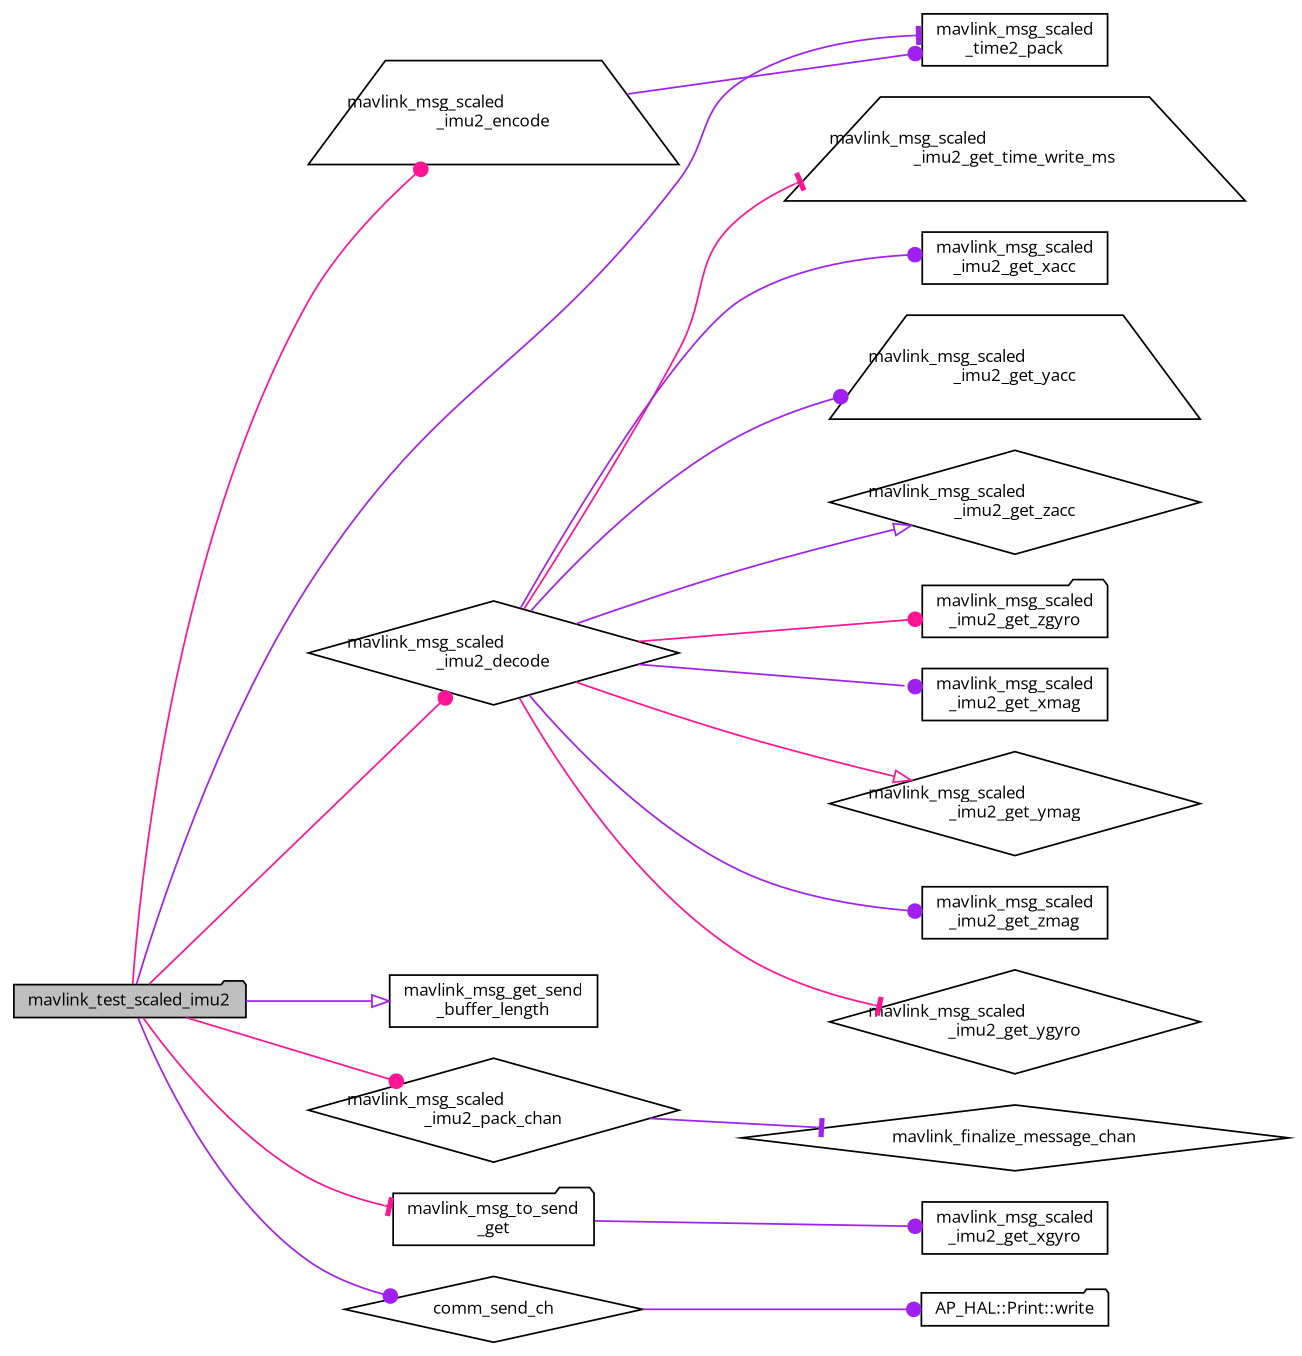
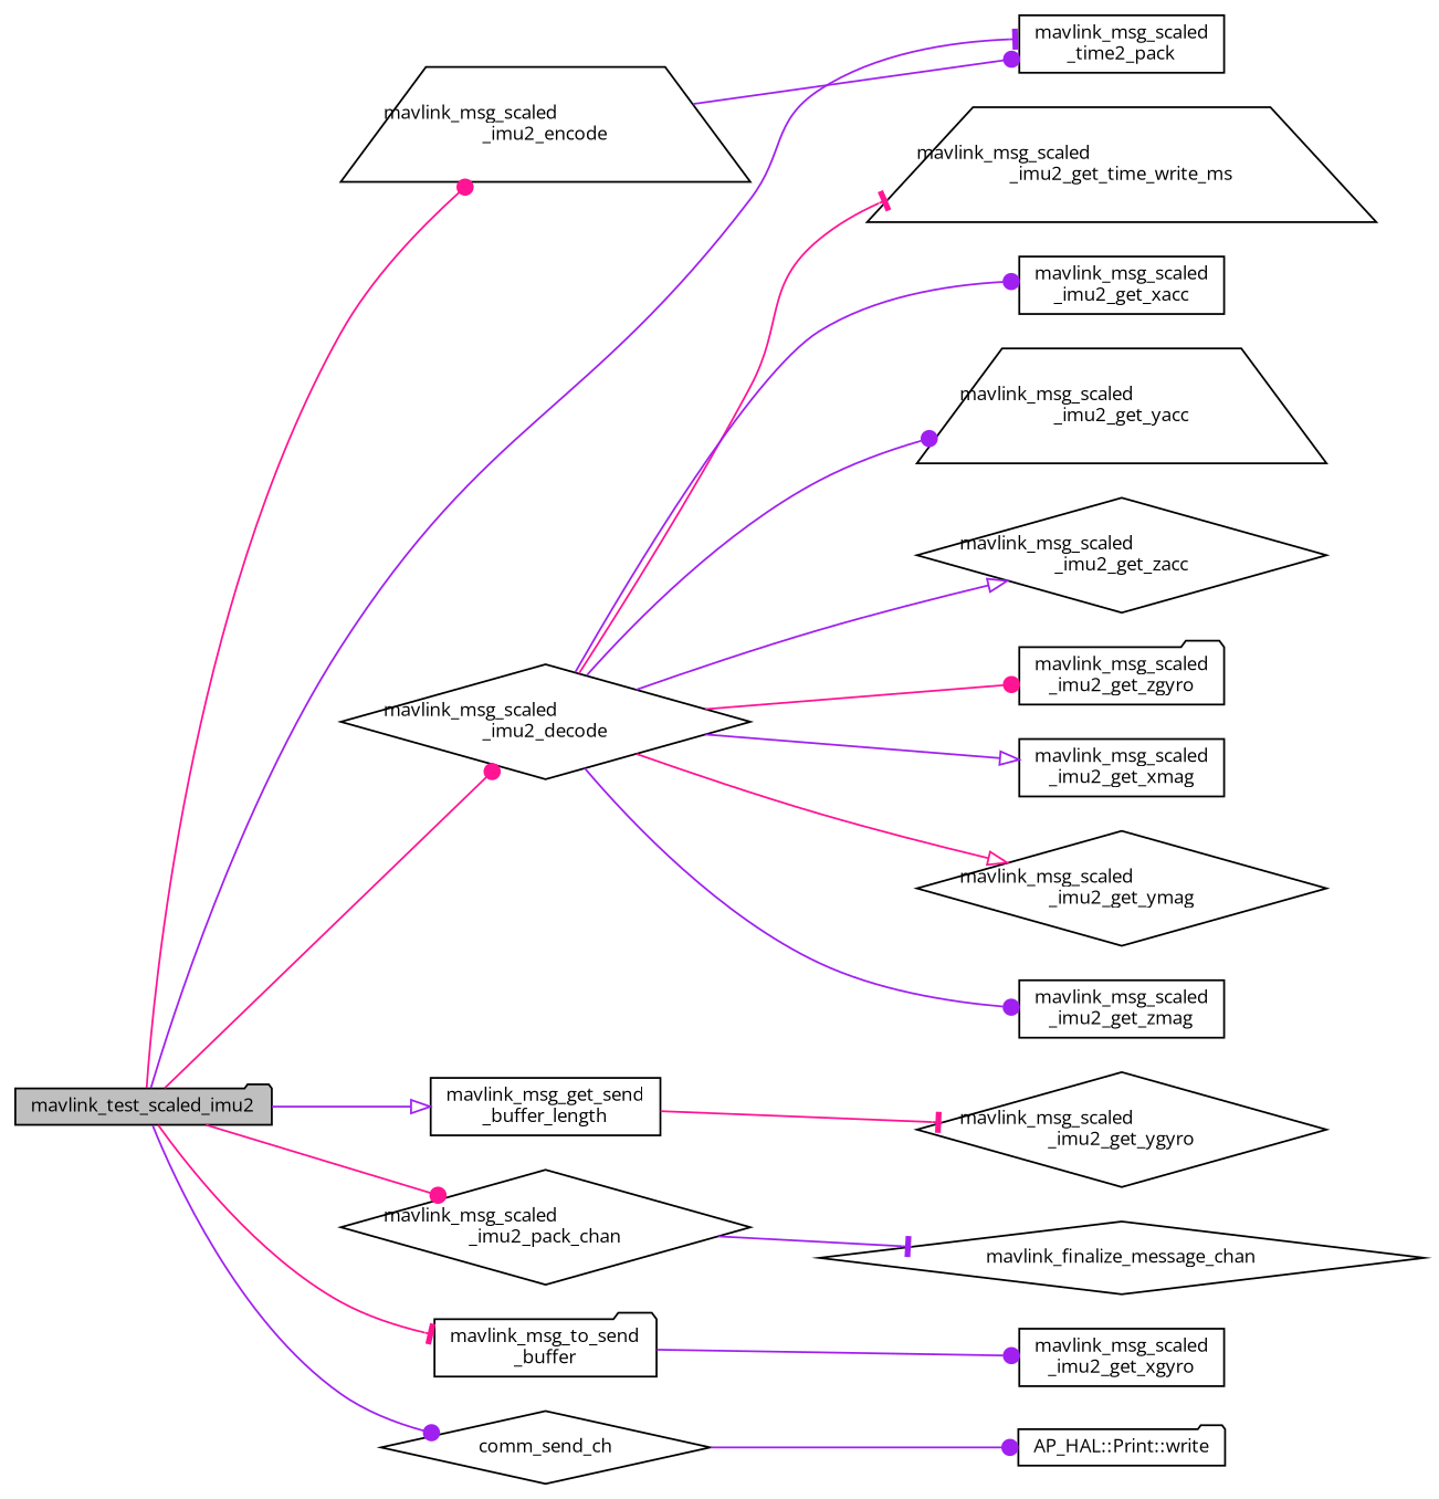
  digraph {
    fontname="Open Sans"
    rankdir=LR
    node [color=black fillcolor=white fontname="Open Sans" fontsize=10 shape=diamond style=filled]
    edge [arrowhead=dot color=purple fontname="Open Sans" fontsize=10 labelfontname=Helvetica labelfontsize=10 style=solid]
    n1 [fillcolor=grey75 fontcolor=black height=0.2 label=mavlink_test_scaled_imu2 shape=folder width=0.4]
    n2 [height=0.2 label="mavlink_msg_scaled\l_imu2_encode" shape=trapezium width=0.4]
    n3 [height=0.2 label="mavlink_msg_scaled\l_time2_pack" shape=box width=0.4]
    n4 [height=0.2 label="mavlink_msg_scaled\l_imu2_decode" width=0.4]
    n5 [height=0.2 label="mavlink_msg_scaled\l_imu2_pack_chan" width=0.4]
-   n6 [height=0.2 label="mavlink_msg_to_send\l_get" shape=folder width=0.4]
+   n6 [height=0.2 label="mavlink_msg_to_send\l_buffer" shape=folder width=0.4]
    n7 [height=0.2 label="mavlink_msg_get_send\l_buffer_length" shape=box width=0.4]
    n8 [height=0.2 label=comm_send_ch width=0.4]
    n9 [height=0.2 label="mavlink_msg_scaled\l_imu2_get_time_write_ms" shape=trapezium width=0.4]
    n10 [height=0.2 label="mavlink_msg_scaled\l_imu2_get_xacc" shape=box width=0.4]
    n11 [height=0.2 label="mavlink_msg_scaled\l_imu2_get_yacc" shape=trapezium width=0.4]
    n12 [height=0.2 label="mavlink_msg_scaled\l_imu2_get_zacc" width=0.4]
    n13 [height=0.2 label="mavlink_msg_scaled\l_imu2_get_ygyro" width=0.4]
    n14 [height=0.2 label="mavlink_msg_scaled\l_imu2_get_zgyro" shape=folder width=0.4]
    n15 [height=0.2 label="mavlink_msg_scaled\l_imu2_get_xmag" shape=box width=0.4]
    n16 [height=0.2 label="mavlink_msg_scaled\l_imu2_get_ymag" width=0.4]
    n17 [height=0.2 label="mavlink_msg_scaled\l_imu2_get_zmag" shape=box width=0.4]
    n18 [height=0.2 label=mavlink_finalize_message_chan width=0.4]
    n19 [height=0.2 label="mavlink_msg_scaled\l_imu2_get_xgyro" shape=box width=0.4]
    n20 [height=0.2 label="AP_HAL::Print::write" shape=folder width=0.4]
    n1 -> n2 [color=deeppink]
    n1 -> n3 [arrowhead=tee]
    n1 -> n4 [color=deeppink]
    n1 -> n5 [color=deeppink]
    n1 -> n6 [arrowhead=tee color=deeppink]
    n1 -> n7 [arrowhead=onormal]
    n1 -> n8
    n2 -> n3
    n4 -> n9 [arrowhead=tee color=deeppink]
    n4 -> n10
    n4 -> n11
    n4 -> n12 [arrowhead=onormal]
-   n4 -> n13 [arrowhead=tee color=deeppink]
+   n7 -> n13 [arrowhead=tee color=deeppink]
    n4 -> n14 [color=deeppink]
-   n4 -> n15
+   n4 -> n15 [arrowhead=onormal]
    n4 -> n16 [arrowhead=onormal color=deeppink]
    n4 -> n17
    n5 -> n18 [arrowhead=tee]
    n6 -> n19
    n8 -> n20
  }
